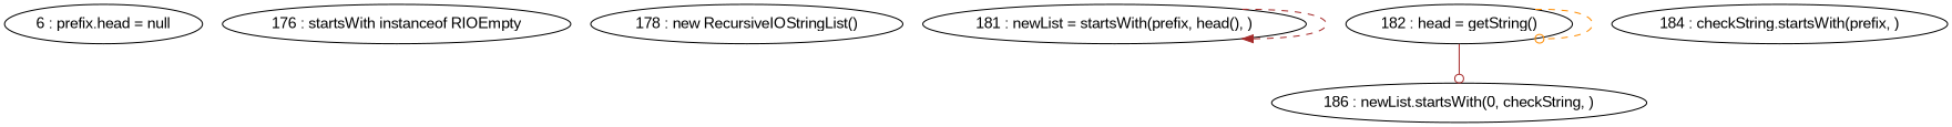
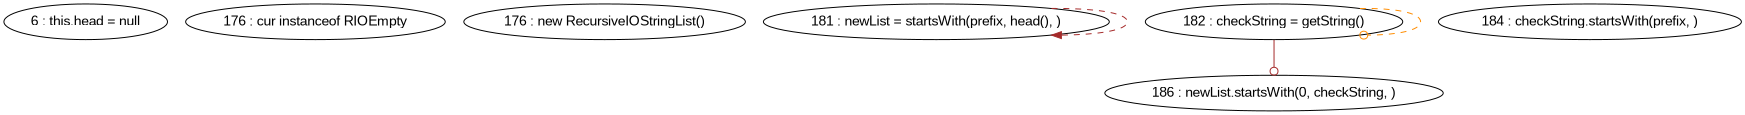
  digraph {
    fontname="Liberation Sans"
    node [fontname="Liberation Sans"]
    edge [arrowhead=odot color=brown fontname="Liberation Sans" style=dashed]
-   "6 : this.head = null" [label="6 : prefix.head = null"]
-   "176 : cur instanceof RIOEmpty" [label="176 : startsWith instanceof RIOEmpty"]
-   "178 : new RecursiveIOStringList()"
+   "6 : this.head = null"
+   "176 : cur instanceof RIOEmpty"
+   "178 : new RecursiveIOStringList()" [label="176 : new RecursiveIOStringList()"]
    n4 [label="181 : newList = startsWith(prefix, head(), )"]
-   "182 : checkString = getString()" [label="182 : head = getString()"]
+   "182 : checkString = getString()"
    n6 [label="186 : newList.startsWith(0, checkString, )"]
    "184 : checkString.startsWith(prefix, )"
    n4 -> n4 [arrowhead=normal]
    "182 : checkString = getString()" -> "182 : checkString = getString()" [color=darkorange]
    "182 : checkString = getString()" -> n6 [style=""]
  }
